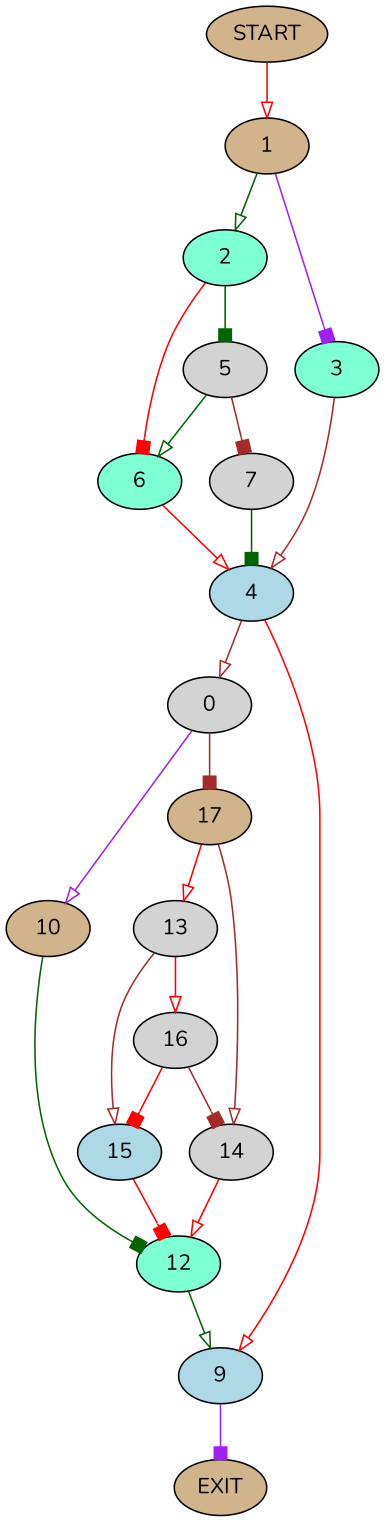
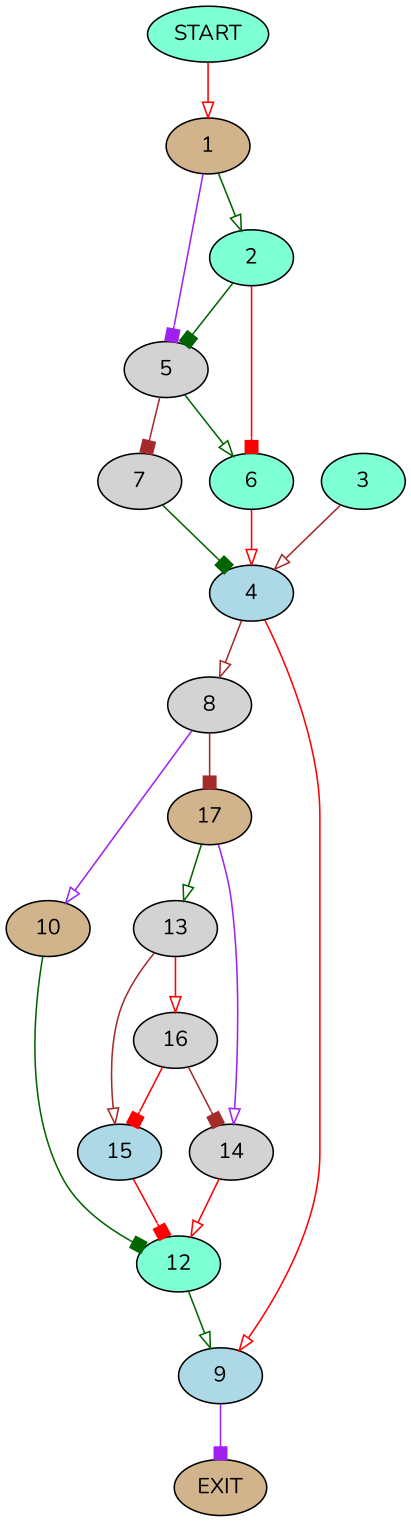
  digraph {
    fontname=Nunito
    node [fillcolor=lightgrey fontname=Nunito style=filled]
    edge [arrowhead=onormal color=red fontname=Nunito]
-   n1 [fillcolor=tan label=START]
+   n1 [fillcolor=aquamarine label=START]
    1 [fillcolor=tan]
    2 [fillcolor=aquamarine]
    3 [fillcolor=aquamarine]
    n5 [fillcolor=tan label=EXIT]
    5
    6 [fillcolor=aquamarine]
    4 [fillcolor=lightblue]
    7
-   8 [label=0]
+   8
    9 [fillcolor=lightblue]
    10 [fillcolor=tan]
    n13 [fillcolor=tan label=17]
    12 [fillcolor=aquamarine]
    13
    14
    15 [fillcolor=lightblue]
    16
    n1 -> 1
    1 -> 2 [color=darkgreen]
-   1 -> 3 [arrowhead=box color=purple]
+   1 -> 5 [arrowhead=box color=purple]
    2 -> 5 [arrowhead=box color=darkgreen]
    2 -> 6 [arrowhead=box]
    3 -> 4 [color=brown]
    5 -> 6 [color=darkgreen]
    5 -> 7 [arrowhead=box color=brown]
    6 -> 4
    4 -> 8 [color=brown]
    4 -> 9
    7 -> 4 [arrowhead=box color=darkgreen]
    8 -> 10 [color=purple]
    8 -> n13 [arrowhead=box color=brown]
    9 -> n5 [arrowhead=box color=purple]
    10 -> 12 [arrowhead=box color=darkgreen]
-   n13 -> 13
-   n13 -> 14 [color=brown]
+   n13 -> 13 [color=darkgreen]
+   n13 -> 14 [color=purple]
    12 -> 9 [color=darkgreen]
    13 -> 15 [color=brown]
    13 -> 16
    14 -> 12
    15 -> 12 [arrowhead=box]
    16 -> 14 [arrowhead=box color=brown]
    16 -> 15 [arrowhead=box]
  }
